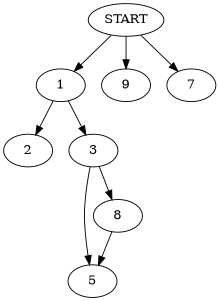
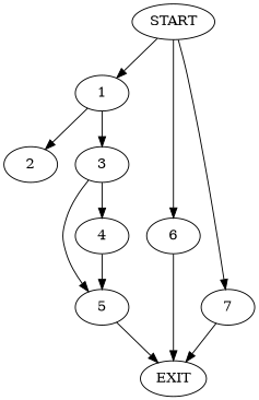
  digraph {
    n1 [label=START]
    1
-   6 [label=9]
+   6
    7
    2
    3
+   n7 [label=EXIT]
    5
-   4 [label=8]
+   4
    n1 -> 1
    n1 -> 6
    n1 -> 7
    1 -> 2
    1 -> 3
+   6 -> n7
+   7 -> n7
    3 -> 5
    3 -> 4
+   5 -> n7
    4 -> 5
  }
